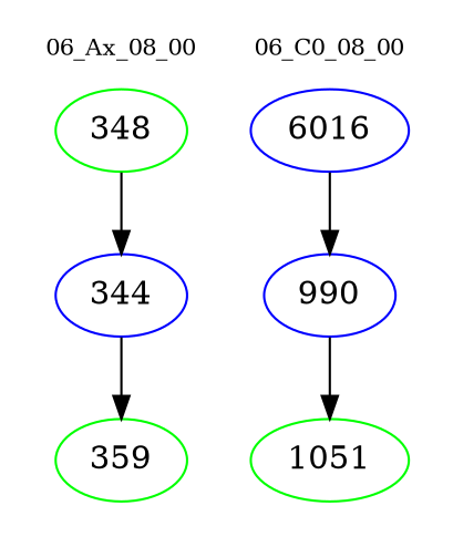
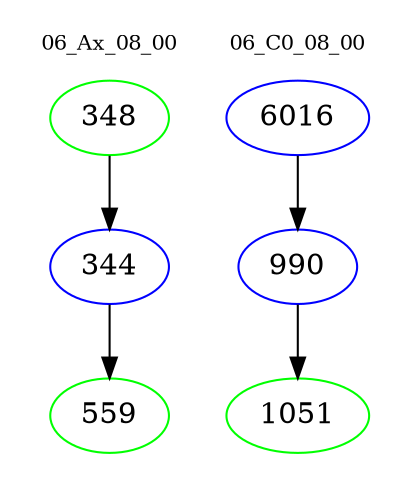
  digraph {
    node [color=green]
    edge [color=black]
    n1 [label=348]
    n2 [color=blue label=344]
-   n3 [label=359]
+   n3 [label=559]
    n4 [color=blue label=6016]
    n5 [color=blue label=990]
    n6 [label=1051]
    subgraph cluster_1 {
      color=white
      fontsize=10
      label="06_Ax_08_00"
      n1
      n2
      n3
    }
    subgraph cluster_2 {
      color=white
      fontsize=10
      label="06_C0_08_00"
      n4
      n5
      n6
    }
    n1 -> n2
    n2 -> n3
    n4 -> n5
    n5 -> n6
  }
